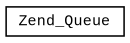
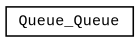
  digraph {
    rankdir=TB
    fontname="Liberation Mono"
-   n1 [color=black fillcolor=white fontname="Liberation Mono" fontsize=10 height=0.2 label=Zend_Queue shape=record style=filled width=0.4]
+   n1 [color=black fillcolor=white fontname="Liberation Mono" fontsize=10 height=0.2 label=Queue_Queue shape=record style=filled width=0.4]
  }
